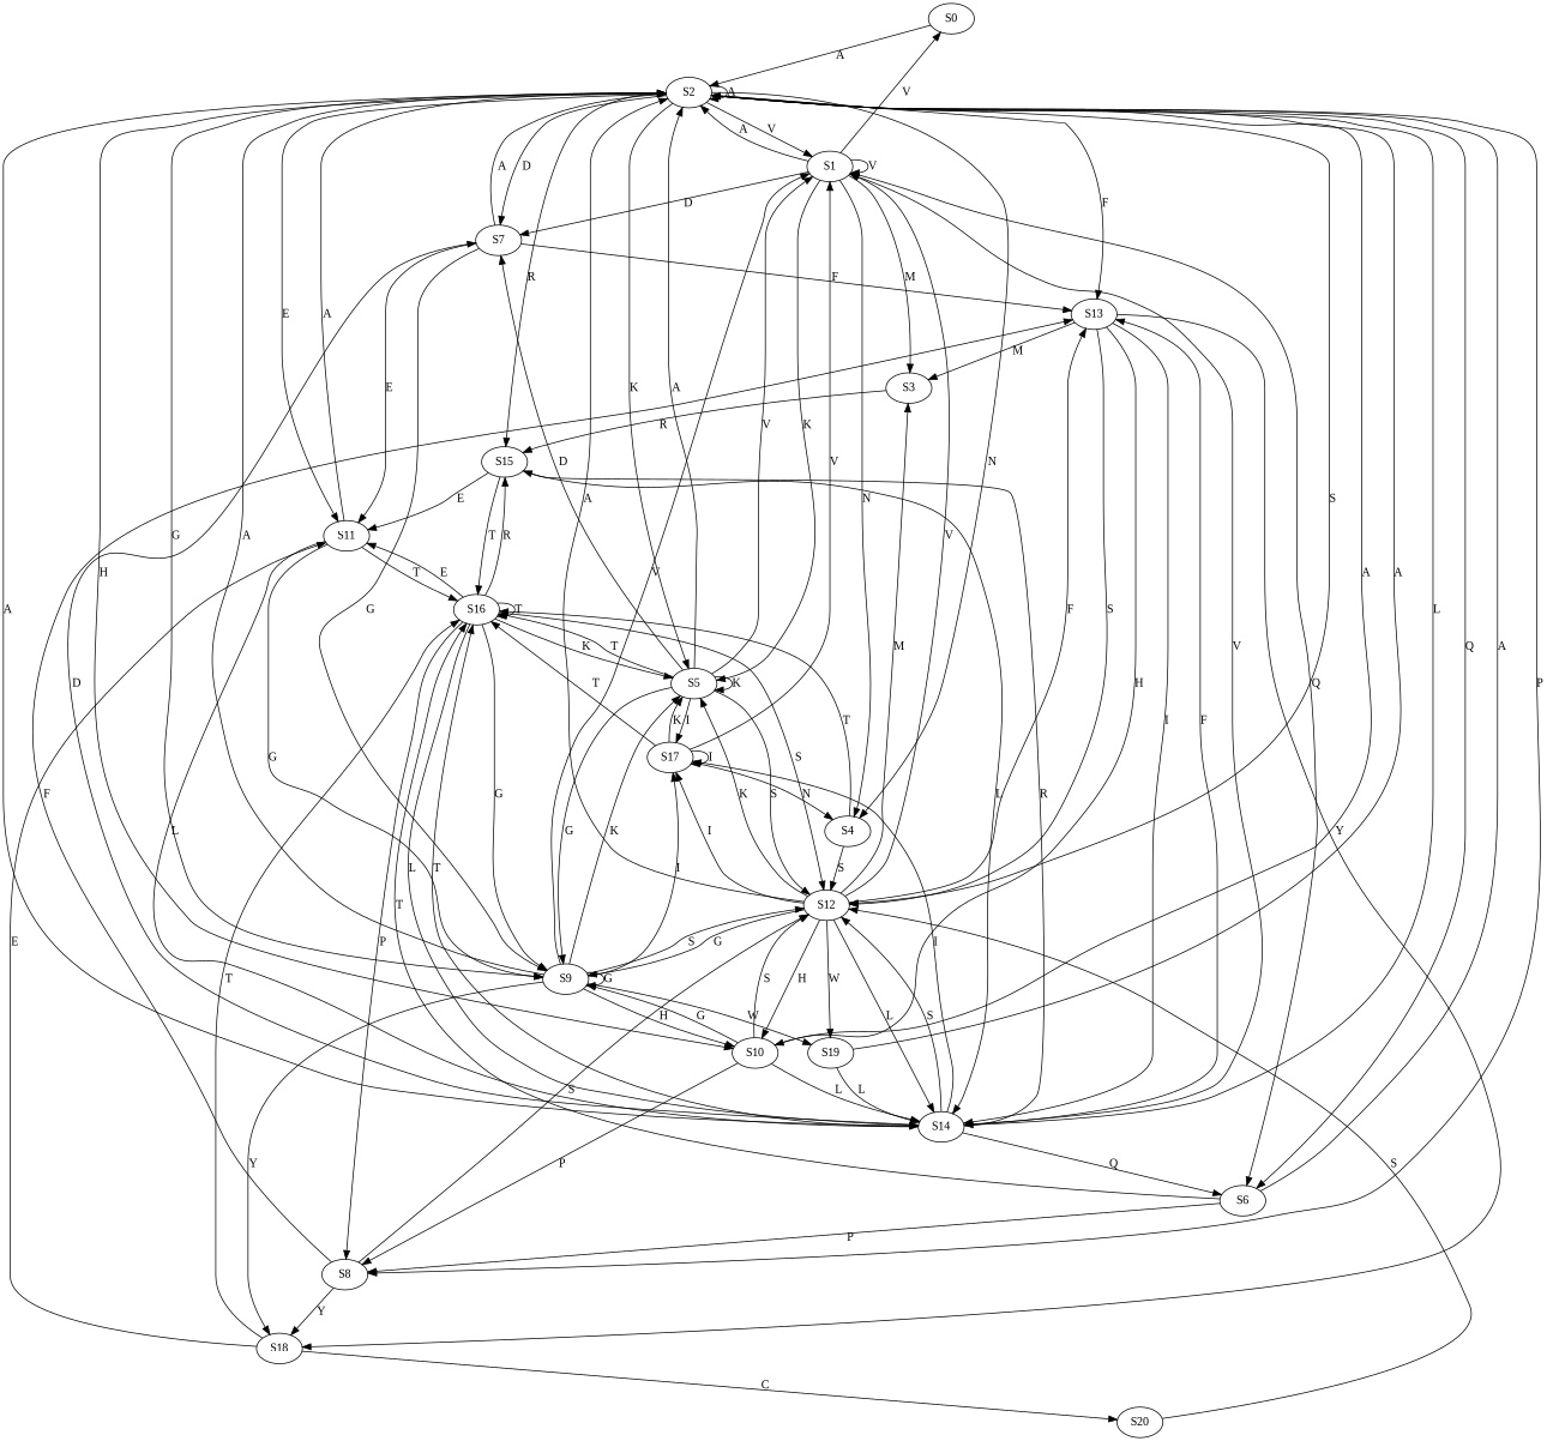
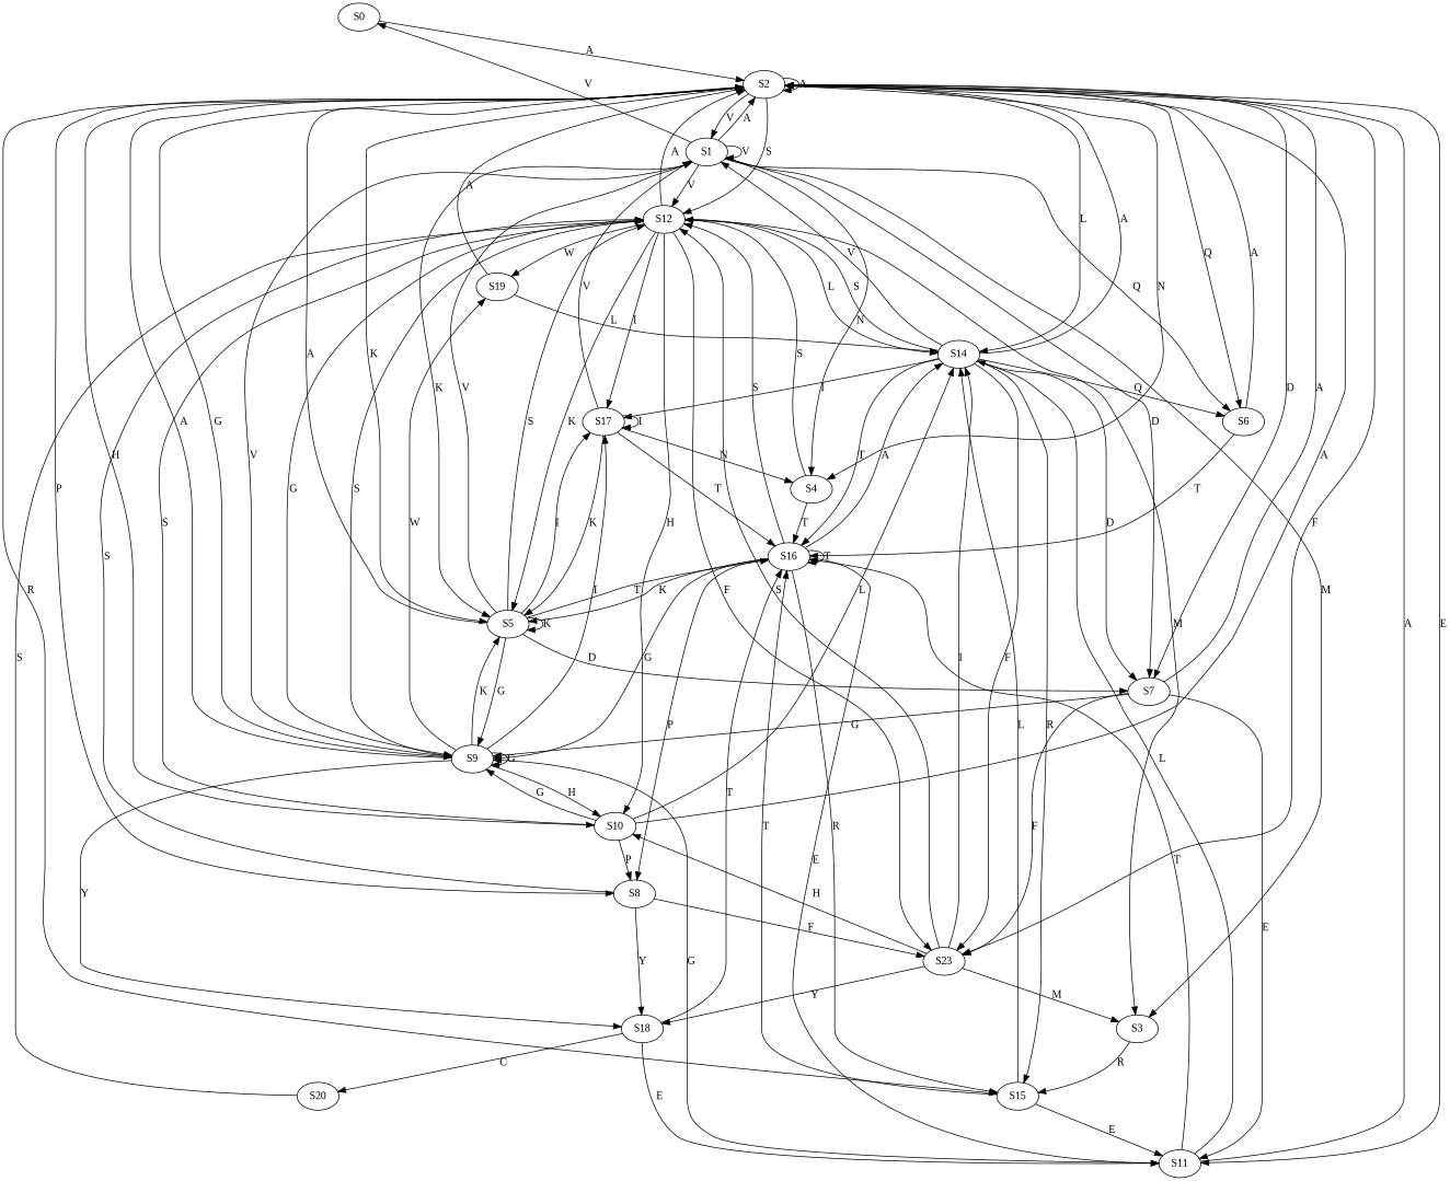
  strict digraph {
    fontname="Liberation Serif"
    node [fontname="Liberation Serif"]
    edge [fontname="Liberation Serif"]
    S0
    S2
    S1
    S3
    S4
    S5
    S6
    S7
    S8
    S9
    S10
    S11
    S12
-   S13
+   S13 [label=S23]
    S14
    S15
    S16
    S17
    S18
    S19
    S20
    S0 -> S2 [label=A]
    S2 -> S2 [label=A]
    S2 -> S1 [label=V]
    S2 -> S4 [label=N]
    S2 -> S5 [label=K]
    S2 -> S6 [label=Q]
    S2 -> S7 [label=D]
    S2 -> S8 [label=P]
    S2 -> S9 [label=G]
    S2 -> S10 [label=H]
    S2 -> S11 [label=E]
    S2 -> S12 [label=S]
    S2 -> S13 [label=F]
    S2 -> S14 [label=L]
    S2 -> S15 [label=R]
    S1 -> S0 [label=V]
    S1 -> S2 [label=A]
    S1 -> S1 [label=V]
    S1 -> S3 [label=M]
    S1 -> S4 [label=N]
    S1 -> S5 [label=K]
    S1 -> S6 [label=Q]
    S1 -> S7 [label=D]
    S3 -> S15 [label=R]
    S4 -> S12 [label=S]
    S4 -> S16 [label=T]
    S5 -> S2 [label=A]
    S5 -> S1 [label=V]
    S5 -> S5 [label=K]
    S5 -> S7 [label=D]
    S5 -> S9 [label=G]
    S5 -> S12 [label=S]
    S5 -> S16 [label=T]
    S5 -> S17 [label=I]
    S6 -> S2 [label=A]
-   S6 -> S8 [label=P]
    S6 -> S16 [label=T]
    S7 -> S2 [label=A]
    S7 -> S9 [label=G]
    S7 -> S11 [label=E]
    S7 -> S13 [label=F]
    S8 -> S12 [label=S]
    S8 -> S13 [label=F]
    S8 -> S18 [label=Y]
    S9 -> S2 [label=A]
    S9 -> S1 [label=V]
    S9 -> S5 [label=K]
    S9 -> S9 [label=G]
    S9 -> S10 [label=H]
    S9 -> S12 [label=S]
    S9 -> S17 [label=I]
    S9 -> S18 [label=Y]
    S9 -> S19 [label=W]
    S10 -> S2 [label=A]
    S10 -> S8 [label=P]
    S10 -> S9 [label=G]
    S10 -> S12 [label=S]
    S10 -> S14 [label=L]
    S11 -> S2 [label=A]
    S11 -> S9 [label=G]
    S11 -> S14 [label=L]
    S11 -> S16 [label=T]
    S12 -> S2 [label=A]
-   S12 -> S1 [label=V]
+   S1 -> S12 [label=V]
    S12 -> S3 [label=M]
    S12 -> S5 [label=K]
    S12 -> S9 [label=G]
    S12 -> S10 [label=H]
    S12 -> S13 [label=F]
    S12 -> S14 [label=L]
    S12 -> S17 [label=I]
    S12 -> S19 [label=W]
    S13 -> S3 [label=M]
    S13 -> S10 [label=H]
    S13 -> S12 [label=S]
    S13 -> S14 [label=I]
    S13 -> S18 [label=Y]
    S14 -> S2 [label=A]
    S14 -> S1 [label=V]
    S14 -> S6 [label=Q]
    S14 -> S7 [label=D]
    S14 -> S12 [label=S]
    S14 -> S13 [label=F]
    S14 -> S15 [label=R]
    S14 -> S16 [label=T]
    S14 -> S17 [label=I]
    S15 -> S11 [label=E]
    S15 -> S14 [label=L]
    S15 -> S16 [label=T]
    S16 -> S5 [label=K]
    S16 -> S8 [label=P]
    S16 -> S9 [label=G]
    S16 -> S11 [label=E]
    S16 -> S12 [label=S]
-   S16 -> S14 [label=L]
+   S16 -> S14 [label=A]
    S16 -> S15 [label=R]
    S16 -> S16 [label=T]
    S17 -> S1 [label=V]
    S17 -> S4 [label=N]
    S17 -> S5 [label=K]
    S17 -> S16 [label=T]
    S17 -> S17 [label=I]
    S18 -> S11 [label=E]
    S18 -> S16 [label=T]
    S18 -> S20 [label=C]
    S19 -> S2 [label=A]
    S19 -> S14 [label=L]
    S20 -> S12 [label=S]
  }
